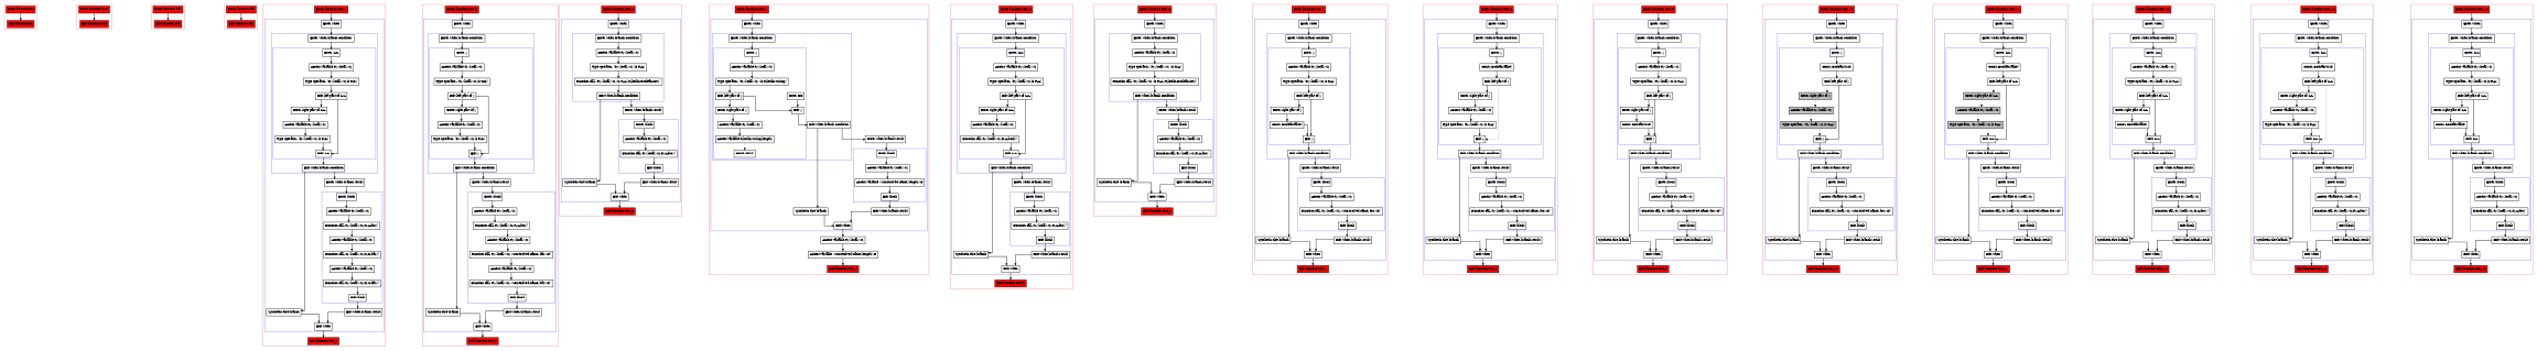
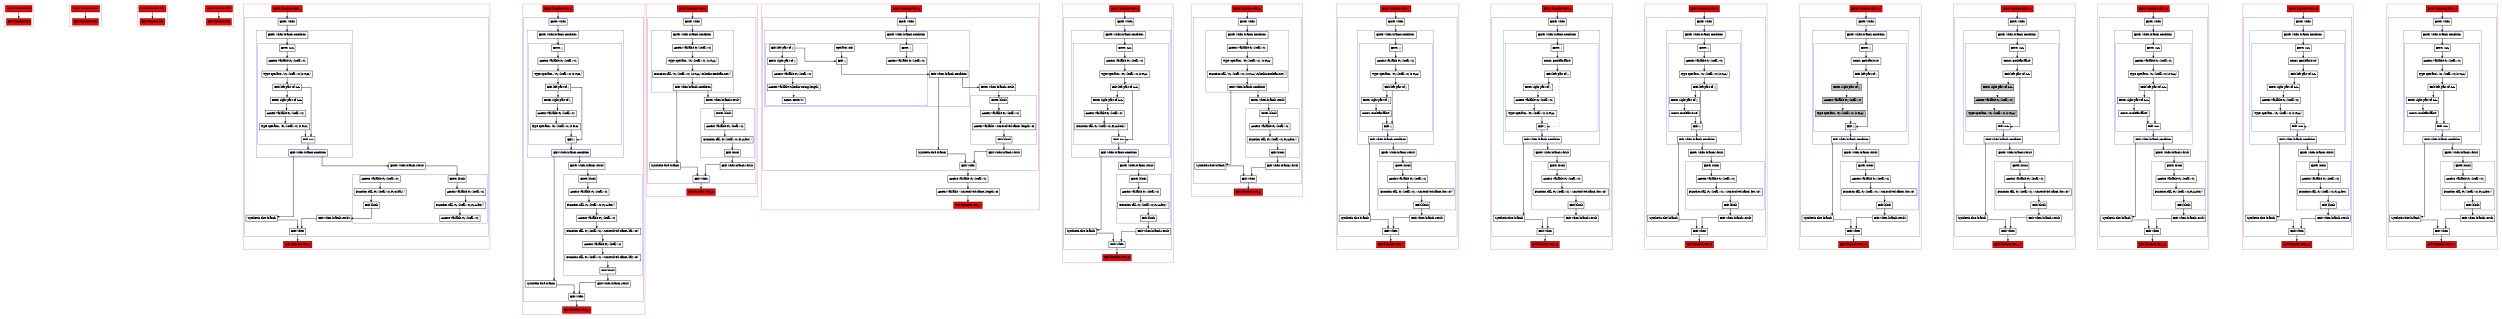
  digraph {
    nodesep=3
    splines=ortho
    node [penwidth=2 shape=box]
    edge [penwidth=2]
    n1 [fillcolor=red label="Enter function foo" style=filled]
    n2 [fillcolor=red label="Exit function foo" style=filled]
    n3 [fillcolor=red label="Enter function bool" style=filled]
    n4 [fillcolor=red label="Exit function bool" style=filled]
    n5 [fillcolor=red label="Enter function bar" style=filled]
    n6 [fillcolor=red label="Exit function bar" style=filled]
    n7 [fillcolor=red label="Enter function baz" style=filled]
    n8 [fillcolor=red label="Exit function baz" style=filled]
    n9 [label="Enter &&"]
    n10 [label="Access variable R|<local>/x|"]
    n11 [label="Type operator: (R|<local>/x| is R|B|)"]
    n12 [label="Exit left part of &&"]
    n13 [label="Enter right part of &&"]
    n14 [label="Access variable R|<local>/x|"]
    n15 [label="Type operator: (R|<local>/x| is R|C|)"]
    n16 [label="Exit &&"]
    n17 [label="Enter when branch condition "]
    n18 [label="Exit when branch condition"]
    n19 [label="Enter block"]
    n20 [label="Access variable R|<local>/x|"]
    n21 [label="Function call: R|<local>/x|.R|/A.foo|()"]
    n22 [label="Access variable R|<local>/x|"]
-   n23 [label="Function call: R|<local>/x|.R|/B.bar|()"]
    n24 [label="Access variable R|<local>/x|"]
    n25 [label="Function call: R|<local>/x|.R|/C.baz|()"]
    n26 [label="Exit block"]
    n27 [label="Enter when"]
    n28 [label="Synthetic else branch"]
    n29 [label="Enter when branch result"]
    n30 [label="Exit when branch result"]
    n31 [label="Exit when"]
    n32 [fillcolor=red label="Enter function test_1" style=filled]
    n33 [fillcolor=red label="Exit function test_1" style=filled]
    n34 [label="Enter ||"]
    n35 [label="Access variable R|<local>/x|"]
    n36 [label="Type operator: (R|<local>/x| is R|B|)"]
    n37 [label="Exit left part of ||"]
    n38 [label="Enter right part of ||"]
    n39 [label="Access variable R|<local>/x|"]
    n40 [label="Type operator: (R|<local>/x| is R|C|)"]
    n41 [label="Exit ||"]
    n42 [label="Enter when branch condition "]
    n43 [label="Exit when branch condition"]
    n44 [label="Enter block"]
    n45 [label="Access variable R|<local>/x|"]
    n46 [label="Function call: R|<local>/x|.R|/A.foo|()"]
    n47 [label="Access variable R|<local>/x|"]
    n48 [label="Function call: R|<local>/x|.<Unresolved name: bar>#()"]
    n49 [label="Access variable R|<local>/x|"]
    n50 [label="Function call: R|<local>/x|.<Unresolved name: baz>#()"]
    n51 [label="Exit block"]
    n52 [label="Enter when"]
    n53 [label="Synthetic else branch"]
    n54 [label="Enter when branch result"]
    n55 [label="Exit when branch result"]
    n56 [label="Exit when"]
    n57 [fillcolor=red label="Enter function test_2" style=filled]
    n58 [fillcolor=red label="Exit function test_2" style=filled]
    n59 [label="Enter when branch condition "]
    n60 [label="Access variable R|<local>/x|"]
    n61 [label="Type operator: (R|<local>/x| !is R|A|)"]
    n62 [label="Function call: (R|<local>/x| !is R|A|).R|kotlin/Boolean.not|()"]
    n63 [label="Exit when branch condition"]
    n64 [label="Enter block"]
    n65 [label="Access variable R|<local>/x|"]
    n66 [label="Function call: R|<local>/x|.R|/A.foo|()"]
    n67 [label="Exit block"]
    n68 [label="Enter when"]
    n69 [label="Synthetic else branch"]
    n70 [label="Enter when branch result"]
    n71 [label="Exit when branch result"]
    n72 [label="Exit when"]
    n73 [fillcolor=red label="Enter function test_3" style=filled]
    n74 [fillcolor=red label="Exit function test_3" style=filled]
    n75 [label="Enter ||"]
    n76 [label="Access variable R|<local>/x|"]
-   n77 [label="Type operator: (R|<local>/x| !is R|kotlin/String|)"]
    n78 [label="Exit left part of ||"]
    n79 [label="Enter right part of ||"]
    n80 [label="Access variable R|<local>/x|"]
    n81 [label="Access variable R|kotlin/String.length|"]
-   n82 [label="Const: Int(0)"]
-   n83 [label="Enter =="]
+   n82 [label="Const: Enter(0)"]
+   n83 [label="Operator =="]
    n84 [label="Exit ||"]
    n85 [label="Enter when branch condition "]
    n86 [label="Exit when branch condition"]
    n87 [label="Enter block"]
    n88 [label="Access variable R|<local>/x|"]
    n89 [label="Access variable <Unresolved name: length>#"]
    n90 [label="Exit block"]
    n91 [label="Enter when"]
    n92 [label="Synthetic else branch"]
    n93 [label="Enter when branch result"]
    n94 [label="Exit when branch result"]
    n95 [label="Exit when"]
    n96 [fillcolor=red label="Enter function test_4" style=filled]
    n97 [label="Access variable R|<local>/x|"]
    n98 [label="Access variable <Unresolved name: length>#"]
    n99 [fillcolor=red label="Exit function test_4" style=filled]
    n100 [label="Enter &&"]
    n101 [label="Access variable R|<local>/x|"]
    n102 [label="Type operator: (R|<local>/x| is R|A|)"]
    n103 [label="Exit left part of &&"]
    n104 [label="Enter right part of &&"]
    n105 [label="Access variable R|<local>/x|"]
    n106 [label="Function call: R|<local>/x|.R|/A.bool|()"]
    n107 [label="Exit &&"]
    n108 [label="Enter when branch condition "]
    n109 [label="Exit when branch condition"]
    n110 [label="Enter block"]
    n111 [label="Access variable R|<local>/x|"]
    n112 [label="Function call: R|<local>/x|.R|/A.foo|()"]
    n113 [label="Exit block"]
    n114 [label="Enter when"]
    n115 [label="Synthetic else branch"]
    n116 [label="Enter when branch result"]
    n117 [label="Exit when branch result"]
    n118 [label="Exit when"]
    n119 [fillcolor=red label="Enter function test_5" style=filled]
    n120 [fillcolor=red label="Exit function test_5" style=filled]
    n121 [label="Enter when branch condition "]
    n122 [label="Access variable R|<local>/x|"]
    n123 [label="Type operator: (R|<local>/x| !is R|A|)"]
    n124 [label="Function call: (R|<local>/x| !is R|A|).R|kotlin/Boolean.not|()"]
    n125 [label="Exit when branch condition"]
    n126 [label="Enter block"]
    n127 [label="Access variable R|<local>/x|"]
    n128 [label="Function call: R|<local>/x|.R|/A.foo|()"]
    n129 [label="Exit block"]
    n130 [label="Enter when"]
    n131 [label="Synthetic else branch"]
    n132 [label="Enter when branch result"]
    n133 [label="Exit when branch result"]
    n134 [label="Exit when"]
    n135 [fillcolor=red label="Enter function test_6" style=filled]
    n136 [fillcolor=red label="Exit function test_6" style=filled]
    n137 [label="Enter ||"]
    n138 [label="Access variable R|<local>/x|"]
    n139 [label="Type operator: (R|<local>/x| is R|A|)"]
    n140 [label="Exit left part of ||"]
    n141 [label="Enter right part of ||"]
    n142 [label="Const: Boolean(false)"]
    n143 [label="Exit ||"]
    n144 [label="Enter when branch condition "]
    n145 [label="Exit when branch condition"]
    n146 [label="Enter block"]
    n147 [label="Access variable R|<local>/x|"]
    n148 [label="Function call: R|<local>/x|.<Unresolved name: foo>#()"]
    n149 [label="Exit block"]
    n150 [label="Enter when"]
    n151 [label="Synthetic else branch"]
    n152 [label="Enter when branch result"]
    n153 [label="Exit when branch result"]
    n154 [label="Exit when"]
    n155 [fillcolor=red label="Enter function test_7" style=filled]
    n156 [fillcolor=red label="Exit function test_7" style=filled]
    n157 [label="Enter ||"]
    n158 [label="Const: Boolean(false)"]
    n159 [label="Exit left part of ||"]
    n160 [label="Enter right part of ||"]
    n161 [label="Access variable R|<local>/x|"]
    n162 [label="Type operator: (R|<local>/x| is R|A|)"]
    n163 [label="Exit ||"]
    n164 [label="Enter when branch condition "]
    n165 [label="Exit when branch condition"]
    n166 [label="Enter block"]
    n167 [label="Access variable R|<local>/x|"]
    n168 [label="Function call: R|<local>/x|.<Unresolved name: foo>#()"]
    n169 [label="Exit block"]
    n170 [label="Enter when"]
    n171 [label="Synthetic else branch"]
    n172 [label="Enter when branch result"]
    n173 [label="Exit when branch result"]
    n174 [label="Exit when"]
    n175 [fillcolor=red label="Enter function test_8" style=filled]
    n176 [fillcolor=red label="Exit function test_8" style=filled]
    n177 [label="Enter ||"]
    n178 [label="Access variable R|<local>/x|"]
    n179 [label="Type operator: (R|<local>/x| is R|A|)"]
    n180 [label="Exit left part of ||"]
    n181 [label="Enter right part of ||"]
    n182 [label="Const: Boolean(true)"]
    n183 [label="Exit ||"]
    n184 [label="Enter when branch condition "]
    n185 [label="Exit when branch condition"]
    n186 [label="Enter block"]
    n187 [label="Access variable R|<local>/x|"]
    n188 [label="Function call: R|<local>/x|.<Unresolved name: foo>#()"]
    n189 [label="Exit block"]
    n190 [label="Enter when"]
    n191 [label="Synthetic else branch"]
    n192 [label="Enter when branch result"]
    n193 [label="Exit when branch result"]
    n194 [label="Exit when"]
    n195 [fillcolor=red label="Enter function test_9" style=filled]
    n196 [fillcolor=red label="Exit function test_9" style=filled]
    n197 [label="Enter ||"]
    n198 [label="Const: Boolean(true)"]
    n199 [label="Exit left part of ||"]
    n200 [fillcolor=gray label="Enter right part of ||" style=filled]
    n201 [fillcolor=gray label="Access variable R|<local>/x|" style=filled]
    n202 [fillcolor=gray label="Type operator: (R|<local>/x| is R|A|)" style=filled]
    n203 [label="Exit ||"]
    n204 [label="Enter when branch condition "]
    n205 [label="Exit when branch condition"]
    n206 [label="Enter block"]
    n207 [label="Access variable R|<local>/x|"]
    n208 [label="Function call: R|<local>/x|.<Unresolved name: foo>#()"]
    n209 [label="Exit block"]
    n210 [label="Enter when"]
    n211 [label="Synthetic else branch"]
    n212 [label="Enter when branch result"]
    n213 [label="Exit when branch result"]
    n214 [label="Exit when"]
    n215 [fillcolor=red label="Enter function test_10" style=filled]
    n216 [fillcolor=red label="Exit function test_10" style=filled]
    n217 [label="Enter &&"]
    n218 [label="Const: Boolean(false)"]
    n219 [label="Exit left part of &&"]
    n220 [fillcolor=gray label="Enter right part of &&" style=filled]
    n221 [fillcolor=gray label="Access variable R|<local>/x|" style=filled]
    n222 [fillcolor=gray label="Type operator: (R|<local>/x| is R|A|)" style=filled]
    n223 [label="Exit &&"]
    n224 [label="Enter when branch condition "]
    n225 [label="Exit when branch condition"]
    n226 [label="Enter block"]
    n227 [label="Access variable R|<local>/x|"]
    n228 [label="Function call: R|<local>/x|.<Unresolved name: foo>#()"]
    n229 [label="Exit block"]
    n230 [label="Enter when"]
    n231 [label="Synthetic else branch"]
    n232 [label="Enter when branch result"]
    n233 [label="Exit when branch result"]
    n234 [label="Exit when"]
    n235 [fillcolor=red label="Enter function test_11" style=filled]
    n236 [fillcolor=red label="Exit function test_11" style=filled]
    n237 [label="Enter &&"]
    n238 [label="Access variable R|<local>/x|"]
    n239 [label="Type operator: (R|<local>/x| is R|A|)"]
    n240 [label="Exit left part of &&"]
    n241 [label="Enter right part of &&"]
    n242 [label="Const: Boolean(false)"]
    n243 [label="Exit &&"]
    n244 [label="Enter when branch condition "]
    n245 [label="Exit when branch condition"]
    n246 [label="Enter block"]
    n247 [label="Access variable R|<local>/x|"]
    n248 [label="Function call: R|<local>/x|.R|/A.foo|()"]
    n249 [label="Exit block"]
    n250 [label="Enter when"]
    n251 [label="Synthetic else branch"]
    n252 [label="Enter when branch result"]
    n253 [label="Exit when branch result"]
    n254 [label="Exit when"]
    n255 [fillcolor=red label="Enter function test_12" style=filled]
    n256 [fillcolor=red label="Exit function test_12" style=filled]
    n257 [label="Enter &&"]
    n258 [label="Const: Boolean(true)"]
    n259 [label="Exit left part of &&"]
    n260 [label="Enter right part of &&"]
    n261 [label="Access variable R|<local>/x|"]
    n262 [label="Type operator: (R|<local>/x| is R|A|)"]
    n263 [label="Exit &&"]
    n264 [label="Enter when branch condition "]
    n265 [label="Exit when branch condition"]
    n266 [label="Enter block"]
    n267 [label="Access variable R|<local>/x|"]
    n268 [label="Function call: R|<local>/x|.R|/A.foo|()"]
    n269 [label="Exit block"]
    n270 [label="Enter when"]
    n271 [label="Synthetic else branch"]
    n272 [label="Enter when branch result"]
    n273 [label="Exit when branch result"]
    n274 [label="Exit when"]
    n275 [fillcolor=red label="Enter function test_13" style=filled]
    n276 [fillcolor=red label="Exit function test_13" style=filled]
    n277 [label="Enter &&"]
    n278 [label="Access variable R|<local>/x|"]
    n279 [label="Type operator: (R|<local>/x| is R|A|)"]
    n280 [label="Exit left part of &&"]
    n281 [label="Enter right part of &&"]
    n282 [label="Const: Boolean(false)"]
    n283 [label="Exit &&"]
    n284 [label="Enter when branch condition "]
    n285 [label="Exit when branch condition"]
    n286 [label="Enter block"]
    n287 [label="Access variable R|<local>/x|"]
    n288 [label="Function call: R|<local>/x|.R|/A.foo|()"]
    n289 [label="Exit block"]
    n290 [label="Enter when"]
    n291 [label="Synthetic else branch"]
    n292 [label="Enter when branch result"]
    n293 [label="Exit when branch result"]
    n294 [label="Exit when"]
    n295 [fillcolor=red label="Enter function test_14" style=filled]
    n296 [fillcolor=red label="Exit function test_14" style=filled]
    subgraph cluster_1 {
      color=red
      n1
      n2
    }
    subgraph cluster_2 {
      color=red
      n3
      n4
    }
    subgraph cluster_3 {
      color=red
      n5
      n6
    }
    subgraph cluster_4 {
      color=red
      n7
      n8
    }
    subgraph cluster_5 {
      color=red
      n32
      n33
      subgraph cluster_6 {
        color=blue
        n27
        n28
        n29
        n30
        n31
        subgraph cluster_7 {
          color=blue
          n17
          n18
          subgraph cluster_8 {
            color=blue
            n9
            n10
            n11
            n12
            n13
            n14
            n15
            n16
          }
        }
        subgraph cluster_9 {
          color=blue
          n19
          n20
          n21
          n22
-         n23
          n24
          n25
          n26
        }
      }
    }
    subgraph cluster_10 {
      color=red
      n57
      n58
      subgraph cluster_11 {
        color=blue
        n52
        n53
        n54
        n55
        n56
        subgraph cluster_12 {
          color=blue
          n42
          n43
          subgraph cluster_13 {
            color=blue
            n34
            n35
            n36
            n37
            n38
            n39
            n40
            n41
          }
        }
        subgraph cluster_14 {
          color=blue
          n44
          n45
          n46
          n47
          n48
          n49
          n50
          n51
        }
      }
    }
    subgraph cluster_15 {
      color=red
      n73
      n74
      subgraph cluster_16 {
        color=blue
        n68
        n69
        n70
        n71
        n72
        subgraph cluster_17 {
          color=blue
          n59
          n60
          n61
          n62
          n63
        }
        subgraph cluster_18 {
          color=blue
          n64
          n65
          n66
          n67
        }
      }
    }
    subgraph cluster_19 {
      color=red
      n96
      n97
      n98
      n99
      subgraph cluster_20 {
        color=blue
        n91
        n92
        n93
        n94
        n95
        subgraph cluster_21 {
          color=blue
          n85
          n86
          subgraph cluster_22 {
            color=blue
            n75
            n76
-           n77
            n78
            n79
            n80
            n81
            n82
            n83
            n84
          }
        }
        subgraph cluster_23 {
          color=blue
          n87
          n88
          n89
          n90
        }
      }
    }
    subgraph cluster_24 {
      color=red
      n119
      n120
      subgraph cluster_25 {
        color=blue
        n114
        n115
        n116
        n117
        n118
        subgraph cluster_26 {
          color=blue
          n108
          n109
          subgraph cluster_27 {
            color=blue
            n100
            n101
            n102
            n103
            n104
            n105
            n106
            n107
          }
        }
        subgraph cluster_28 {
          color=blue
          n110
          n111
          n112
          n113
        }
      }
    }
    subgraph cluster_29 {
      color=red
      n135
      n136
      subgraph cluster_30 {
        color=blue
        n130
        n131
        n132
        n133
        n134
        subgraph cluster_31 {
          color=blue
          n121
          n122
          n123
          n124
          n125
        }
        subgraph cluster_32 {
          color=blue
          n126
          n127
          n128
          n129
        }
      }
    }
    subgraph cluster_33 {
      color=red
      n155
      n156
      subgraph cluster_34 {
        color=blue
        n150
        n151
        n152
        n153
        n154
        subgraph cluster_35 {
          color=blue
          n144
          n145
          subgraph cluster_36 {
            color=blue
            n137
            n138
            n139
            n140
            n141
            n142
            n143
          }
        }
        subgraph cluster_37 {
          color=blue
          n146
          n147
          n148
          n149
        }
      }
    }
    subgraph cluster_38 {
      color=red
      n175
      n176
      subgraph cluster_39 {
        color=blue
        n170
        n171
        n172
        n173
        n174
        subgraph cluster_40 {
          color=blue
          n164
          n165
          subgraph cluster_41 {
            color=blue
            n157
            n158
            n159
            n160
            n161
            n162
            n163
          }
        }
        subgraph cluster_42 {
          color=blue
          n166
          n167
          n168
          n169
        }
      }
    }
    subgraph cluster_43 {
      color=red
      n195
      n196
      subgraph cluster_44 {
        color=blue
        n190
        n191
        n192
        n193
        n194
        subgraph cluster_45 {
          color=blue
          n184
          n185
          subgraph cluster_46 {
            color=blue
            n177
            n178
            n179
            n180
            n181
            n182
            n183
          }
        }
        subgraph cluster_47 {
          color=blue
          n186
          n187
          n188
          n189
        }
      }
    }
    subgraph cluster_48 {
      color=red
      n215
      n216
      subgraph cluster_49 {
        color=blue
        n210
        n211
        n212
        n213
        n214
        subgraph cluster_50 {
          color=blue
          n204
          n205
          subgraph cluster_51 {
            color=blue
            n197
            n198
            n199
            n200
            n201
            n202
            n203
          }
        }
        subgraph cluster_52 {
          color=blue
          n206
          n207
          n208
          n209
        }
      }
    }
    subgraph cluster_53 {
      color=red
      n235
      n236
      subgraph cluster_54 {
        color=blue
        n230
        n231
        n232
        n233
        n234
        subgraph cluster_55 {
          color=blue
          n224
          n225
          subgraph cluster_56 {
            color=blue
            n217
            n218
            n219
            n220
            n221
            n222
            n223
          }
        }
        subgraph cluster_57 {
          color=blue
          n226
          n227
          n228
          n229
        }
      }
    }
    subgraph cluster_58 {
      color=red
      n255
      n256
      subgraph cluster_59 {
        color=blue
        n250
        n251
        n252
        n253
        n254
        subgraph cluster_60 {
          color=blue
          n244
          n245
          subgraph cluster_61 {
            color=blue
            n237
            n238
            n239
            n240
            n241
            n242
            n243
          }
        }
        subgraph cluster_62 {
          color=blue
          n246
          n247
          n248
          n249
        }
      }
    }
    subgraph cluster_63 {
      color=red
      n275
      n276
      subgraph cluster_64 {
        color=blue
        n270
        n271
        n272
        n273
        n274
        subgraph cluster_65 {
          color=blue
          n264
          n265
          subgraph cluster_66 {
            color=blue
            n257
            n258
            n259
            n260
            n261
            n262
            n263
          }
        }
        subgraph cluster_67 {
          color=blue
          n266
          n267
          n268
          n269
        }
      }
    }
    subgraph cluster_68 {
      color=red
      n295
      n296
      subgraph cluster_69 {
        color=blue
        n290
        n291
        n292
        n293
        n294
        subgraph cluster_70 {
          color=blue
          n284
          n285
          subgraph cluster_71 {
            color=blue
            n277
            n278
            n279
            n280
            n281
            n282
            n283
          }
        }
        subgraph cluster_72 {
          color=blue
          n286
          n287
          n288
          n289
        }
      }
    }
    n1 -> n2
    n3 -> n4
    n5 -> n6
    n7 -> n8
    n9 -> n10
    n10 -> n11
    n11 -> n12
    n12 -> n13
    n12 -> n16
    n13 -> n14
    n14 -> n15
    n15 -> n16
    n16 -> n18
    n17 -> n9
    n18 -> n28
    n18 -> n29
    n19 -> n20
    n20 -> n21
    n21 -> n22
-   n22 -> n23
-   n23 -> n24
    n24 -> n25
    n25 -> n26
    n26 -> n30
    n27 -> n17
    n28 -> n31
    n29 -> n19
    n30 -> n31
    n31 -> n33
    n32 -> n27
    n34 -> n35
    n35 -> n36
    n36 -> n37
    n37 -> n38
    n37 -> n41
    n38 -> n39
    n39 -> n40
    n40 -> n41
    n41 -> n43
    n42 -> n34
    n43 -> n53
    n43 -> n54
    n44 -> n45
    n45 -> n46
    n46 -> n47
    n47 -> n48
    n48 -> n49
    n49 -> n50
    n50 -> n51
    n51 -> n55
    n52 -> n42
    n53 -> n56
    n54 -> n44
    n55 -> n56
    n56 -> n58
    n57 -> n52
    n59 -> n60
    n60 -> n61
    n61 -> n62
    n62 -> n63
    n63 -> n69
    n63 -> n70
    n64 -> n65
    n65 -> n66
    n66 -> n67
    n67 -> n71
    n68 -> n59
    n69 -> n72
    n70 -> n64
    n71 -> n72
    n72 -> n74
    n73 -> n68
    n75 -> n76
-   n76 -> n77
-   n77 -> n78
    n78 -> n79
    n78 -> n84
    n79 -> n80
    n80 -> n81
    n81 -> n82 [style=dotted]
    n83 -> n84
    n84 -> n86
    n85 -> n75
    n86 -> n92
    n86 -> n93
    n87 -> n88
    n88 -> n89
    n89 -> n90
    n90 -> n94
    n91 -> n85
    n92 -> n95
    n93 -> n87
    n94 -> n95
    n95 -> n97
    n96 -> n91
    n97 -> n98
    n98 -> n99
    n100 -> n101
    n101 -> n102
    n102 -> n103
    n103 -> n104
    n103 -> n107
    n104 -> n105
    n105 -> n106
    n106 -> n107
    n107 -> n109
    n108 -> n100
    n109 -> n115
    n109 -> n116
    n110 -> n111
    n111 -> n112
    n112 -> n113
    n113 -> n117
    n114 -> n108
    n115 -> n118
    n116 -> n110
    n117 -> n118
    n118 -> n120
    n119 -> n114
    n121 -> n122
    n122 -> n123
    n123 -> n124
    n124 -> n125
    n125 -> n131
    n125 -> n132
    n126 -> n127
    n127 -> n128
    n128 -> n129
    n129 -> n133
    n130 -> n121
    n131 -> n134
    n132 -> n126
    n133 -> n134
    n134 -> n136
    n135 -> n130
    n137 -> n138
    n138 -> n139
    n139 -> n140
    n140 -> n141
    n140 -> n143
    n141 -> n142
    n142 -> n143
    n143 -> n145
    n144 -> n137
    n145 -> n151
    n145 -> n152
    n146 -> n147
    n147 -> n148
    n148 -> n149
    n149 -> n153
    n150 -> n144
    n151 -> n154
    n152 -> n146
    n153 -> n154
    n154 -> n156
    n155 -> n150
    n157 -> n158
    n158 -> n159
    n159 -> n160
    n159 -> n163 [style=dotted]
    n160 -> n161
    n161 -> n162
    n162 -> n163
    n163 -> n165
    n164 -> n157
    n165 -> n171
    n165 -> n172
    n166 -> n167
    n167 -> n168
    n168 -> n169
    n169 -> n173
    n170 -> n164
    n171 -> n174
    n172 -> n166
    n173 -> n174
    n174 -> n176
    n175 -> n170
    n177 -> n178
    n178 -> n179
    n179 -> n180
    n180 -> n181
    n180 -> n183
    n181 -> n182
    n182 -> n183
    n183 -> n185
    n184 -> n177
    n185 -> n191
    n185 -> n192
    n186 -> n187
    n187 -> n188
    n188 -> n189
    n189 -> n193
    n190 -> n184
    n191 -> n194
    n192 -> n186
    n193 -> n194
    n194 -> n196
    n195 -> n190
    n197 -> n198
    n198 -> n199
    n199 -> n200 [style=dotted]
    n199 -> n203
    n200 -> n201 [style=dotted]
    n201 -> n202 [style=dotted]
    n202 -> n203 [style=dotted]
    n203 -> n205
    n204 -> n197
    n205 -> n211
    n205 -> n212
    n206 -> n207
    n207 -> n208
    n208 -> n209
    n209 -> n213
    n210 -> n204
    n211 -> n214
    n212 -> n206
    n213 -> n214
    n214 -> n216
    n215 -> n210
    n217 -> n218
    n218 -> n219
    n219 -> n220 [style=dotted]
    n219 -> n223
    n220 -> n221 [style=dotted]
    n221 -> n222 [style=dotted]
    n222 -> n223 [style=dotted]
    n223 -> n225
    n224 -> n217
    n225 -> n231
    n225 -> n232
    n226 -> n227
    n227 -> n228
    n228 -> n229
    n229 -> n233
    n230 -> n224
    n231 -> n234
    n232 -> n226
    n233 -> n234
    n234 -> n236
    n235 -> n230
    n237 -> n238
    n238 -> n239
    n239 -> n240
    n240 -> n241
    n240 -> n243
    n241 -> n242
    n242 -> n243
    n243 -> n245
    n244 -> n237
    n245 -> n251
    n245 -> n252
    n246 -> n247
    n247 -> n248
    n248 -> n249
    n249 -> n253
    n250 -> n244
    n251 -> n254
    n252 -> n246
    n253 -> n254
    n254 -> n256
    n255 -> n250
    n257 -> n258
    n258 -> n259
    n259 -> n260
    n259 -> n263 [style=dotted]
    n260 -> n261
    n261 -> n262
    n262 -> n263
    n263 -> n265
    n264 -> n257
    n265 -> n271
    n265 -> n272
    n266 -> n267
    n267 -> n268
    n268 -> n269
    n269 -> n273
    n270 -> n264
    n271 -> n274
    n272 -> n266
    n273 -> n274
    n274 -> n276
    n275 -> n270
    n277 -> n278
    n278 -> n279
    n279 -> n280
    n280 -> n281
    n280 -> n283
    n281 -> n282
    n282 -> n283
    n283 -> n285
    n284 -> n277
    n285 -> n291
    n285 -> n292
    n286 -> n287
    n287 -> n288
    n288 -> n289
    n289 -> n293
    n290 -> n284
    n291 -> n294
    n292 -> n286
    n293 -> n294
    n294 -> n296
    n295 -> n290
  }
